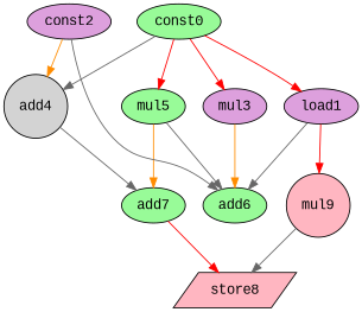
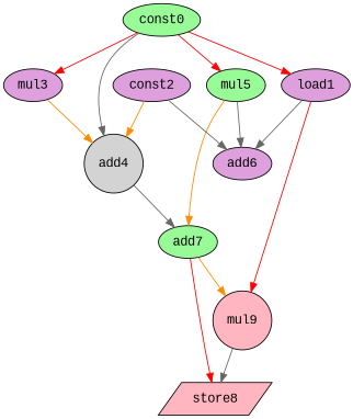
  digraph {
    fontname="Liberation Mono"
    node [fillcolor=plum fontname="Liberation Mono" opcode=mul shape=ellipse style=filled]
    edge [color=gray40 fontname="Liberation Mono" operand=0]
    const0 [fillcolor=palegreen opcode=const]
    load1 [opcode=load]
    mul3
    add4 [fillcolor=lightgrey opcode=add shape=circle]
    mul5 [fillcolor=palegreen]
-   add6 [fillcolor=palegreen opcode=add]
+   add6 [opcode=add]
    mul9 [fillcolor=lightpink shape=circle]
    add7 [fillcolor=palegreen opcode=add]
    store8 [fillcolor=lightpink opcode=store shape=parallelogram]
    const2 [opcode=const]
    const0 -> load1 [color=red]
    const0 -> mul3 [color=red]
    const0 -> add4
    const0 -> mul5 [color=red]
    load1 -> add6
    load1 -> mul9 [color=red]
-   mul3 -> add6 [color=darkorange operand=1]
+   mul3 -> add4 [color=darkorange operand=1]
    add4 -> add7
    mul5 -> add6 [operand=1]
    mul5 -> add7 [color=darkorange operand=1]
    mul9 -> store8
+   add7 -> mul9 [color=darkorange operand=1]
    add7 -> store8 [color=red operand=1]
    const2 -> add4 [color=darkorange operand=1]
    const2 -> add6 [operand=1]
  }
